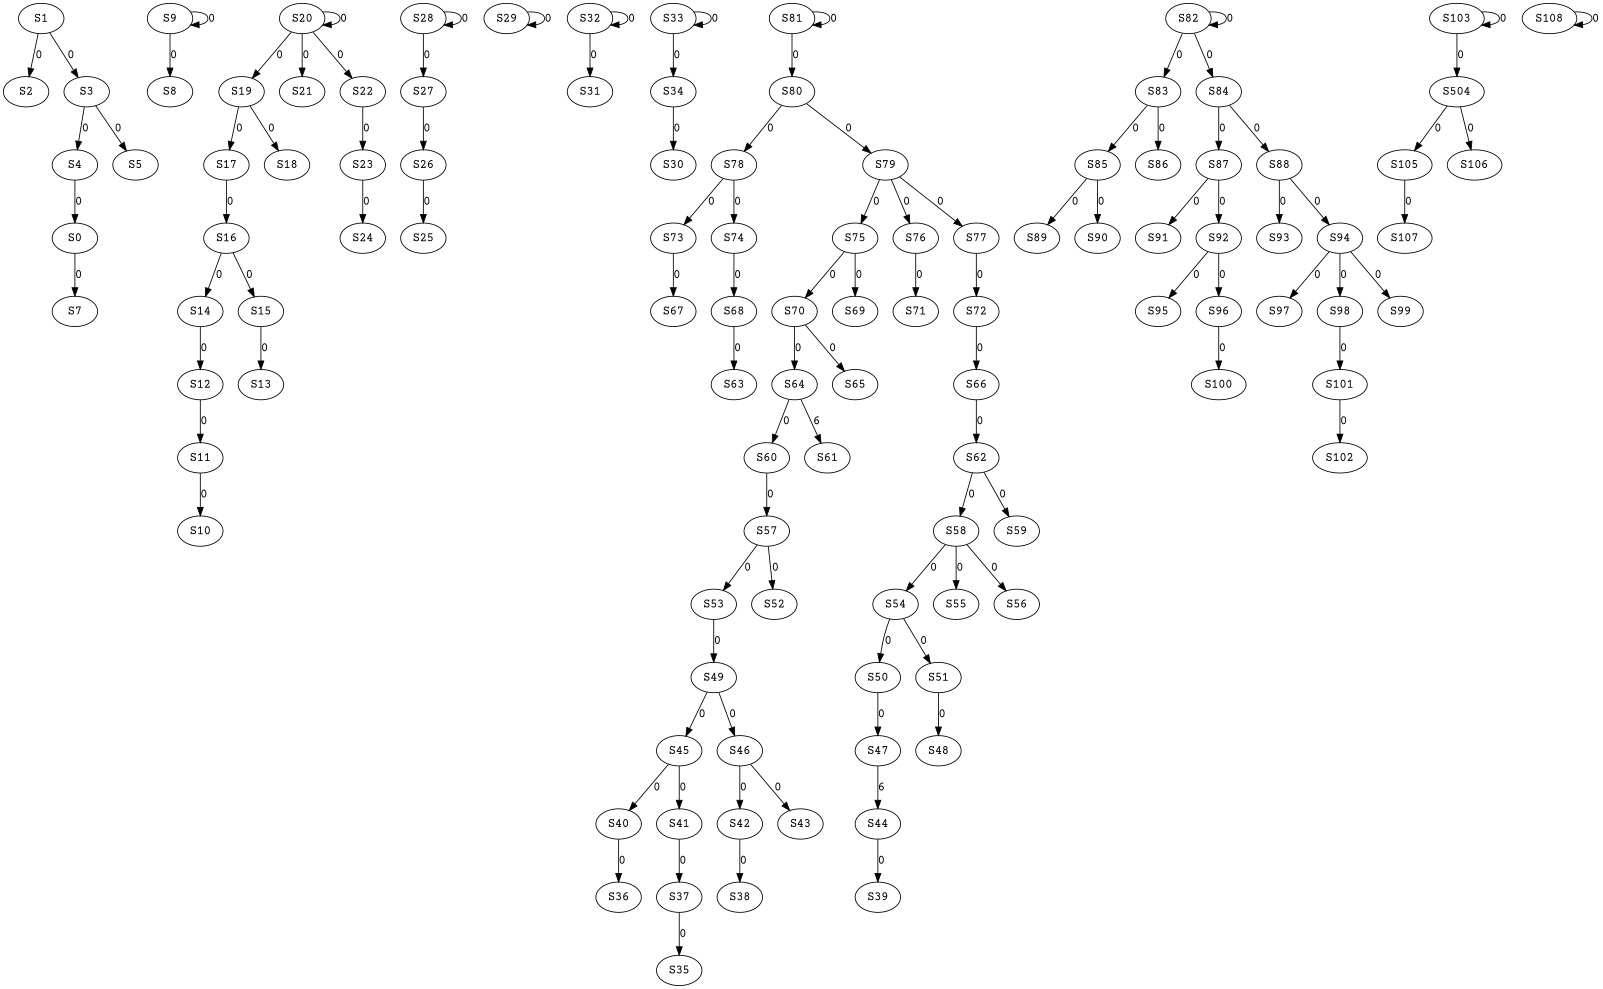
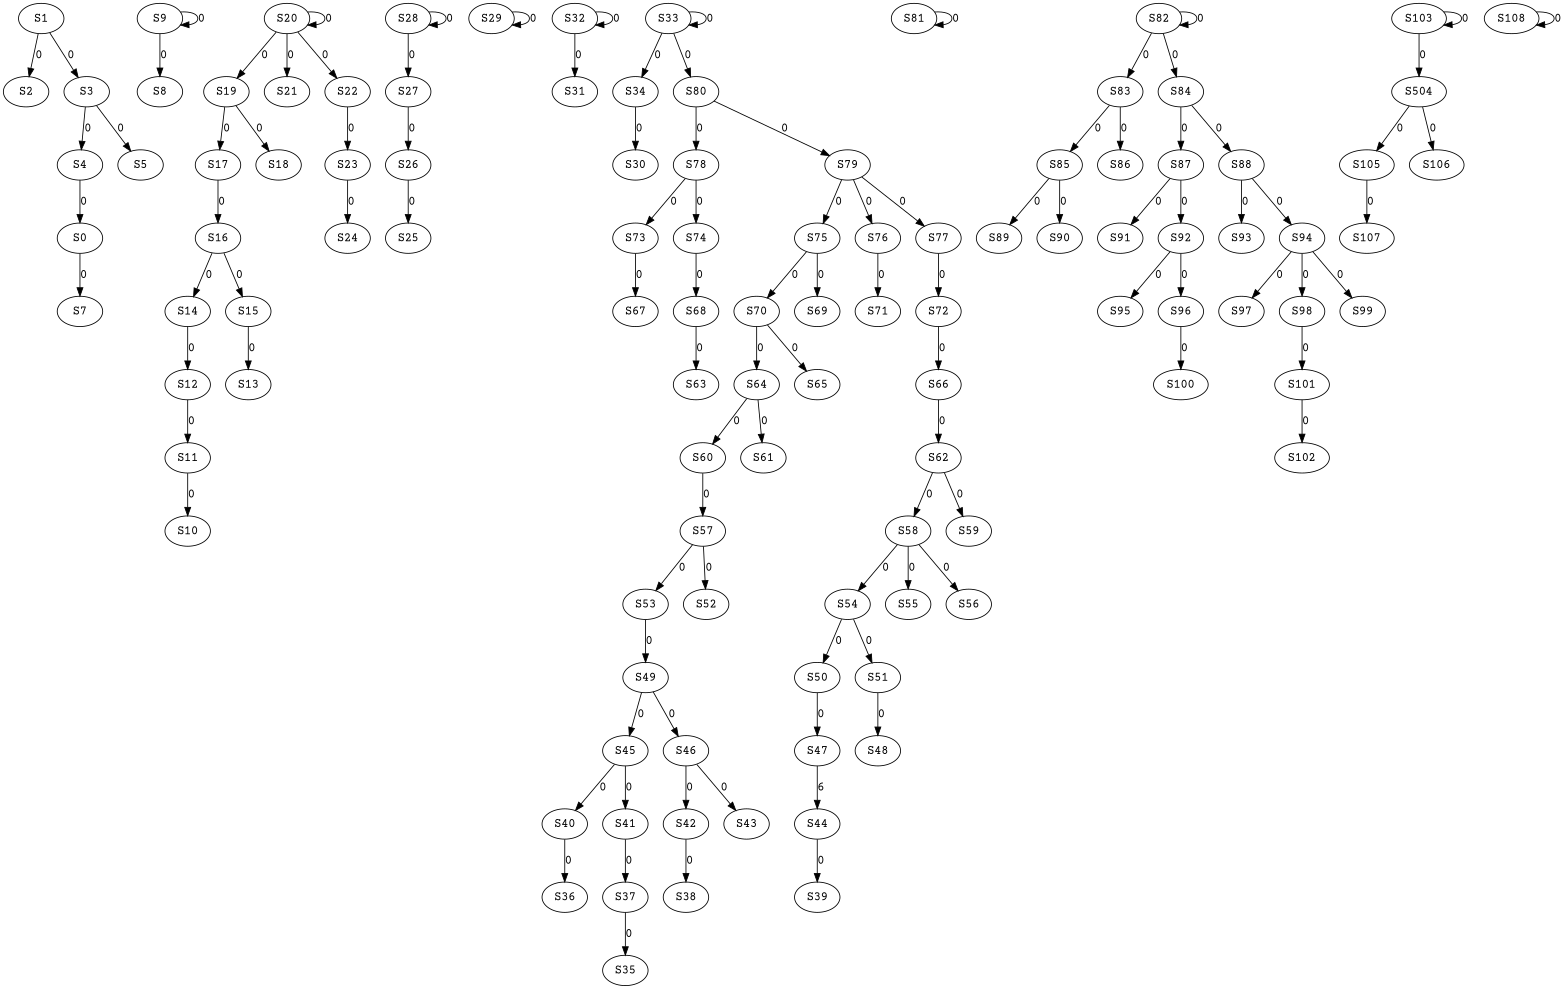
  strict digraph {
    fontname="Courier Prime"
    node [fontname="Courier Prime"]
    edge [fontname="Courier Prime"]
    S1
    S2
    S3
    S4
    S5
    n6 [label=S0]
    S7
    S9
    S8
    S11
    S10
    S12
    S14
    S15
    S13
    S16
    S17
    S19
    S18
    S20
    S21
    S22
    S23
    S24
    S26
    S25
    S27
    S28
    S29
    S32
    S31
    S33
    S34
    S30
    S37
    S35
    S40
    S36
    S41
    S42
    S38
    S44
    S39
    S45
    S46
    S43
    S47
    S49
    S50
    S51
    S48
    S53
    S54
    S57
    S52
    S58
    S55
    S56
    S60
    S62
    S59
    S64
    S61
    S66
    S68
    S63
    S70
    S65
    S72
    S73
    S67
    S74
    S75
    S69
    S76
    S71
    S77
    S78
    S79
    S80
    S81
    S82
    S83
    S84
    S85
    S86
    S87
    S88
    S89
    S90
    S91
    S92
    S93
    S94
    S95
    S96
    S97
    S98
    S99
    S100
    S101
    S102
    S103
    n104 [label=S504]
    S105
    S106
    S107
    S108
    S1 -> S2 [label=0]
    S1 -> S3 [label=0]
    S3 -> S4 [label=0]
    S3 -> S5 [label=0]
    S4 -> n6 [label=0]
    n6 -> S7 [label=0]
    S9 -> S9 [label=0]
    S9 -> S8 [label=0]
    S11 -> S10 [label=0]
    S12 -> S11 [label=0]
    S14 -> S12 [label=0]
    S15 -> S13 [label=0]
    S16 -> S14 [label=0]
    S16 -> S15 [label=0]
    S17 -> S16 [label=0]
    S19 -> S17 [label=0]
    S19 -> S18 [label=0]
    S20 -> S19 [label=0]
    S20 -> S20 [label=0]
    S20 -> S21 [label=0]
    S20 -> S22 [label=0]
    S22 -> S23 [label=0]
    S23 -> S24 [label=0]
    S26 -> S25 [label=0]
    S27 -> S26 [label=0]
    S28 -> S27 [label=0]
    S28 -> S28 [label=0]
    S29 -> S29 [label=0]
    S32 -> S32 [label=0]
    S32 -> S31 [label=0]
    S33 -> S33 [label=0]
    S33 -> S34 [label=0]
    S34 -> S30 [label=0]
    S37 -> S35 [label=0]
    S40 -> S36 [label=0]
    S41 -> S37 [label=0]
    S42 -> S38 [label=0]
    S44 -> S39 [label=0]
    S45 -> S40 [label=0]
    S45 -> S41 [label=0]
    S46 -> S42 [label=0]
    S46 -> S43 [label=0]
    S47 -> S44 [label=6]
    S49 -> S45 [label=0]
    S49 -> S46 [label=0]
    S50 -> S47 [label=0]
    S51 -> S48 [label=0]
    S53 -> S49 [label=0]
    S54 -> S50 [label=0]
    S54 -> S51 [label=0]
    S57 -> S53 [label=0]
    S57 -> S52 [label=0]
    S58 -> S54 [label=0]
    S58 -> S55 [label=0]
    S58 -> S56 [label=0]
    S60 -> S57 [label=0]
    S62 -> S58 [label=0]
    S62 -> S59 [label=0]
    S64 -> S60 [label=0]
-   S64 -> S61 [label=6]
+   S64 -> S61 [label=0]
    S66 -> S62 [label=0]
    S68 -> S63 [label=0]
    S70 -> S64 [label=0]
    S70 -> S65 [label=0]
    S72 -> S66 [label=0]
    S73 -> S67 [label=0]
    S74 -> S68 [label=0]
    S75 -> S70 [label=0]
    S75 -> S69 [label=0]
    S76 -> S71 [label=0]
    S77 -> S72 [label=0]
    S78 -> S73 [label=0]
    S78 -> S74 [label=0]
    S79 -> S75 [label=0]
    S79 -> S76 [label=0]
    S79 -> S77 [label=0]
    S80 -> S78 [label=0]
    S80 -> S79 [label=0]
-   S81 -> S80 [label=0]
+   S33 -> S80 [label=0]
    S81 -> S81 [label=0]
    S82 -> S82 [label=0]
    S82 -> S83 [label=0]
    S82 -> S84 [label=0]
    S83 -> S85 [label=0]
    S83 -> S86 [label=0]
    S84 -> S87 [label=0]
    S84 -> S88 [label=0]
    S85 -> S89 [label=0]
    S85 -> S90 [label=0]
    S87 -> S91 [label=0]
    S87 -> S92 [label=0]
    S88 -> S93 [label=0]
    S88 -> S94 [label=0]
    S92 -> S95 [label=0]
    S92 -> S96 [label=0]
    S94 -> S97 [label=0]
    S94 -> S98 [label=0]
    S94 -> S99 [label=0]
    S96 -> S100 [label=0]
    S98 -> S101 [label=0]
    S101 -> S102 [label=0]
    S103 -> S103 [label=0]
    S103 -> n104 [label=0]
    n104 -> S105 [label=0]
    n104 -> S106 [label=0]
    S105 -> S107 [label=0]
    S108 -> S108 [label=0]
  }
